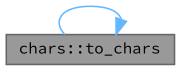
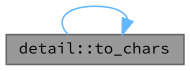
  digraph {
    rankdir=RL
    fontname="Source Code Pro"
-   n1 [color=gray40 fillcolor=grey60 fontcolor=black fontname="Source Code Pro" fontsize=10 height=0.2 label="chars::to_chars" shape=box style=filled width=0.4]
+   n1 [color=gray40 fillcolor=grey60 fontcolor=black fontname="Source Code Pro" fontsize=10 height=0.2 label="detail::to_chars" shape=box style=filled width=0.4]
    n1 -> n1 [color=steelblue1 dir=back fontname="Source Code Pro" fontsize=10 labelfontname=Helvetica labelfontsize=10 style=solid]
  }
